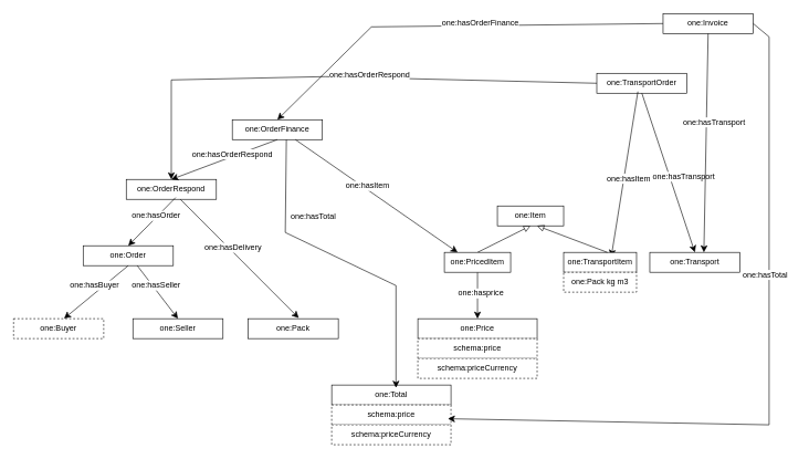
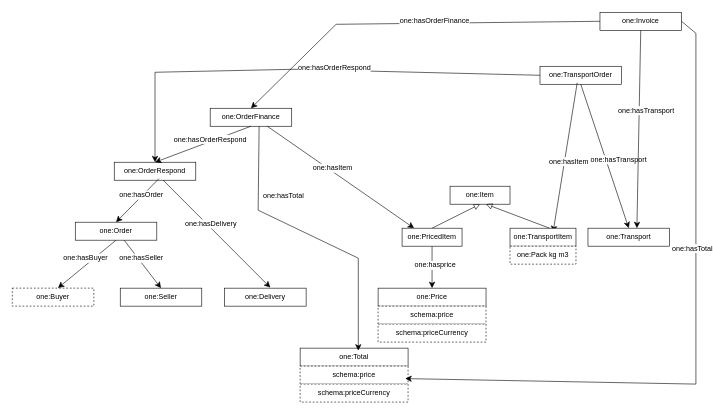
  <mxCell id="0" />
  <mxCell id="1" parent="0" />
  <mxCell id="2" value="one:Order" style="rounded=0;whiteSpace=wrap;html=1;snapToPoint=1;points=[[0.1,0],[0.2,0],[0.3,0],[0.4,0],[0.5,0],[0.6,0],[0.7,0],[0.8,0],[0.9,0],[0,0.1],[0,0.3],[0,0.5],[0,0.7],[0,0.9],[0.1,1],[0.2,1],[0.3,1],[0.4,1],[0.5,1],[0.6,1],[0.7,1],[0.8,1],[0.9,1],[1,0.1],[1,0.3],[1,0.5],[1,0.7],[1,0.9]];" vertex="1" parent="1"><mxGeometry x="125" y="370" width="136" height="30" as="geometry" /></mxCell>
  <mxCell id="3" value="one:OrderRespond" style="rounded=0;whiteSpace=wrap;html=1;snapToPoint=1;points=[[0.1,0],[0.2,0],[0.3,0],[0.4,0],[0.5,0],[0.6,0],[0.7,0],[0.8,0],[0.9,0],[0,0.1],[0,0.3],[0,0.5],[0,0.7],[0,0.9],[0.1,1],[0.2,1],[0.3,1],[0.4,1],[0.5,1],[0.6,1],[0.7,1],[0.8,1],[0.9,1],[1,0.1],[1,0.3],[1,0.5],[1,0.7],[1,0.9]];" vertex="1" parent="1"><mxGeometry x="190" y="270" width="136" height="30" as="geometry" /></mxCell>
  <mxCell id="4" value="one:OrderFinance" style="rounded=0;whiteSpace=wrap;html=1;snapToPoint=1;points=[[0.1,0],[0.2,0],[0.3,0],[0.4,0],[0.5,0],[0.6,0],[0.7,0],[0.8,0],[0.9,0],[0,0.1],[0,0.3],[0,0.5],[0,0.7],[0,0.9],[0.1,1],[0.2,1],[0.3,1],[0.4,1],[0.5,1],[0.6,1],[0.7,1],[0.8,1],[0.9,1],[1,0.1],[1,0.3],[1,0.5],[1,0.7],[1,0.9]];" vertex="1" parent="1"><mxGeometry x="350" y="180" width="136" height="30" as="geometry" /></mxCell>
  <mxCell id="5" value="one:TransportOrder" style="rounded=0;whiteSpace=wrap;html=1;snapToPoint=1;points=[[0.1,0],[0.2,0],[0.3,0],[0.4,0],[0.5,0],[0.6,0],[0.7,0],[0.8,0],[0.9,0],[0,0.1],[0,0.3],[0,0.5],[0,0.7],[0,0.9],[0.1,1],[0.2,1],[0.3,1],[0.4,1],[0.5,1],[0.6,1],[0.7,1],[0.8,1],[0.9,1],[1,0.1],[1,0.3],[1,0.5],[1,0.7],[1,0.9]];" vertex="1" parent="1"><mxGeometry x="900" y="110" width="136" height="30" as="geometry" /></mxCell>
  <mxCell id="6" value="one:Invoice" style="rounded=0;whiteSpace=wrap;html=1;snapToPoint=1;points=[[0.1,0],[0.2,0],[0.3,0],[0.4,0],[0.5,0],[0.6,0],[0.7,0],[0.8,0],[0.9,0],[0,0.1],[0,0.3],[0,0.5],[0,0.7],[0,0.9],[0.1,1],[0.2,1],[0.3,1],[0.4,1],[0.5,1],[0.6,1],[0.7,1],[0.8,1],[0.9,1],[1,0.1],[1,0.3],[1,0.5],[1,0.7],[1,0.9]];" vertex="1" parent="1"><mxGeometry x="1000" y="20" width="136" height="30" as="geometry" /></mxCell>
  <mxCell id="7" value="one:Buyer" style="rounded=0;whiteSpace=wrap;html=1;snapToPoint=1;points=[[0.1,0],[0.2,0],[0.3,0],[0.4,0],[0.5,0],[0.6,0],[0.7,0],[0.8,0],[0.9,0],[0,0.1],[0,0.3],[0,0.5],[0,0.7],[0,0.9],[0.1,1],[0.2,1],[0.3,1],[0.4,1],[0.5,1],[0.6,1],[0.7,1],[0.8,1],[0.9,1],[1,0.1],[1,0.3],[1,0.5],[1,0.7],[1,0.9]];dashed=1;" vertex="1" parent="1"><mxGeometry x="20" y="480" width="136" height="30" as="geometry" /></mxCell>
  <mxCell id="8" value="one:Seller" style="rounded=0;whiteSpace=wrap;html=1;snapToPoint=1;points=[[0.1,0],[0.2,0],[0.3,0],[0.4,0],[0.5,0],[0.6,0],[0.7,0],[0.8,0],[0.9,0],[0,0.1],[0,0.3],[0,0.5],[0,0.7],[0,0.9],[0.1,1],[0.2,1],[0.3,1],[0.4,1],[0.5,1],[0.6,1],[0.7,1],[0.8,1],[0.9,1],[1,0.1],[1,0.3],[1,0.5],[1,0.7],[1,0.9]];" vertex="1" parent="1"><mxGeometry x="200" y="480" width="136" height="30" as="geometry" /></mxCell>
- <mxCell id="9" value="one:Pack" style="rounded=0;whiteSpace=wrap;html=1;snapToPoint=1;points=[[0.1,0],[0.2,0],[0.3,0],[0.4,0],[0.5,0],[0.6,0],[0.7,0],[0.8,0],[0.9,0],[0,0.1],[0,0.3],[0,0.5],[0,0.7],[0,0.9],[0.1,1],[0.2,1],[0.3,1],[0.4,1],[0.5,1],[0.6,1],[0.7,1],[0.8,1],[0.9,1],[1,0.1],[1,0.3],[1,0.5],[1,0.7],[1,0.9]];" vertex="1" parent="1"><mxGeometry x="374" y="480" width="136" height="30" as="geometry" /></mxCell>
+ <mxCell id="9" value="one:Delivery" style="rounded=0;whiteSpace=wrap;html=1;snapToPoint=1;points=[[0.1,0],[0.2,0],[0.3,0],[0.4,0],[0.5,0],[0.6,0],[0.7,0],[0.8,0],[0.9,0],[0,0.1],[0,0.3],[0,0.5],[0,0.7],[0,0.9],[0.1,1],[0.2,1],[0.3,1],[0.4,1],[0.5,1],[0.6,1],[0.7,1],[0.8,1],[0.9,1],[1,0.1],[1,0.3],[1,0.5],[1,0.7],[1,0.9]];" vertex="1" parent="1"><mxGeometry x="374" y="480" width="136" height="30" as="geometry" /></mxCell>
  <mxCell id="10" value="" style="endArrow=classic;html=1;exitX=0.5;exitY=1;exitDx=0;exitDy=0;entryX=0.5;entryY=0;entryDx=0;entryDy=0;endSize=8;arcSize=0;rounded=0;" edge="1" source="37" target="12" parent="1"><mxGeometry width="50" height="50" relative="1" as="geometry"><mxPoint x="480" y="728.33" as="sourcePoint" /><mxPoint x="960" y="735" as="targetPoint" /></mxGeometry></mxCell>
  <mxCell id="11" value="&lt;div&gt;one:hasprice&lt;/div&gt;" style="text;html=1;align=center;verticalAlign=middle;resizable=0;points=[];labelBackgroundColor=#ffffff;" vertex="1" connectable="0" parent="10"><mxGeometry x="-0.127" relative="1" as="geometry"><mxPoint x="4.17" as="offset" /></mxGeometry></mxCell>
  <mxCell id="12" value="one:Price" style="rounded=0;whiteSpace=wrap;html=1;snapToPoint=1;points=[[0.1,0],[0.2,0],[0.3,0],[0.4,0],[0.5,0],[0.6,0],[0.7,0],[0.8,0],[0.9,0],[0,0.1],[0,0.3],[0,0.5],[0,0.7],[0,0.9],[0.1,1],[0.2,1],[0.3,1],[0.4,1],[0.5,1],[0.6,1],[0.7,1],[0.8,1],[0.9,1],[1,0.1],[1,0.3],[1,0.5],[1,0.7],[1,0.9]];" vertex="1" parent="1"><mxGeometry x="630" y="480" width="180" height="30" as="geometry" /></mxCell>
  <mxCell id="13" value="schema:price" style="rounded=0;whiteSpace=wrap;html=1;snapToPoint=1;points=[[0.1,0],[0.2,0],[0.3,0],[0.4,0],[0.5,0],[0.6,0],[0.7,0],[0.8,0],[0.9,0],[0,0.1],[0,0.3],[0,0.5],[0,0.7],[0,0.9],[0.1,1],[0.2,1],[0.3,1],[0.4,1],[0.5,1],[0.6,1],[0.7,1],[0.8,1],[0.9,1],[1,0.1],[1,0.3],[1,0.5],[1,0.7],[1,0.9]];dashed=1;" vertex="1" parent="1"><mxGeometry x="630" y="510" width="180" height="30" as="geometry" /></mxCell>
  <mxCell id="14" value="schema:priceCurrency" style="rounded=0;whiteSpace=wrap;html=1;snapToPoint=1;points=[[0.1,0],[0.2,0],[0.3,0],[0.4,0],[0.5,0],[0.6,0],[0.7,0],[0.8,0],[0.9,0],[0,0.1],[0,0.3],[0,0.5],[0,0.7],[0,0.9],[0.1,1],[0.2,1],[0.3,1],[0.4,1],[0.5,1],[0.6,1],[0.7,1],[0.8,1],[0.9,1],[1,0.1],[1,0.3],[1,0.5],[1,0.7],[1,0.9]];dashed=1;" vertex="1" parent="1"><mxGeometry x="630" y="540" width="180" height="30" as="geometry" /></mxCell>
  <mxCell id="15" value="" style="endArrow=classic;html=1;exitX=0.5;exitY=1;exitDx=0;exitDy=0;entryX=0.5;entryY=0;entryDx=0;entryDy=0;endSize=8;arcSize=0;rounded=0;" edge="1" parent="1" source="5" target="17"><mxGeometry width="50" height="50" relative="1" as="geometry"><mxPoint x="1150" y="630" as="sourcePoint" /><mxPoint x="1320" y="630" as="targetPoint" /></mxGeometry></mxCell>
  <mxCell id="16" value="&lt;div&gt;one:hasTransport&lt;/div&gt;" style="text;html=1;align=center;verticalAlign=middle;resizable=0;points=[];labelBackgroundColor=#ffffff;" vertex="1" connectable="0" parent="15"><mxGeometry x="-0.127" relative="1" as="geometry"><mxPoint x="28" y="21" as="offset" /></mxGeometry></mxCell>
  <mxCell id="17" value="one:Transport" style="rounded=0;whiteSpace=wrap;html=1;snapToPoint=1;points=[[0.1,0],[0.2,0],[0.3,0],[0.4,0],[0.5,0],[0.6,0],[0.7,0],[0.8,0],[0.9,0],[0,0.1],[0,0.3],[0,0.5],[0,0.7],[0,0.9],[0.1,1],[0.2,1],[0.3,1],[0.4,1],[0.5,1],[0.6,1],[0.7,1],[0.8,1],[0.9,1],[1,0.1],[1,0.3],[1,0.5],[1,0.7],[1,0.9]];" vertex="1" parent="1"><mxGeometry x="980" y="380" width="136" height="30" as="geometry" /></mxCell>
  <mxCell id="18" value="" style="endArrow=classic;html=1;exitX=0.548;exitY=0.911;exitDx=0;exitDy=0;entryX=0.5;entryY=0;entryDx=0;entryDy=0;endSize=8;arcSize=0;rounded=0;exitPerimeter=0;" edge="1" parent="1" source="3" target="2"><mxGeometry width="50" height="50" relative="1" as="geometry"><mxPoint x="270.002" y="300" as="sourcePoint" /><mxPoint x="114.29" y="360.99" as="targetPoint" /></mxGeometry></mxCell>
  <mxCell id="19" value="&lt;div&gt;one:hasOrder&lt;/div&gt;" style="text;html=1;align=center;verticalAlign=middle;resizable=0;points=[];labelBackgroundColor=#ffffff;" vertex="1" connectable="0" parent="18"><mxGeometry x="-0.127" relative="1" as="geometry"><mxPoint x="2" y="-5" as="offset" /></mxGeometry></mxCell>
  <mxCell id="20" value="" style="endArrow=classic;html=1;exitX=0.5;exitY=1;exitDx=0;exitDy=0;entryX=0.56;entryY=-0.006;entryDx=0;entryDy=0;endSize=8;arcSize=0;rounded=0;entryPerimeter=0;" edge="1" parent="1" source="2" target="7"><mxGeometry width="50" height="50" relative="1" as="geometry"><mxPoint x="310.71" y="340" as="sourcePoint" /><mxPoint x="160" y="403.99" as="targetPoint" /></mxGeometry></mxCell>
  <mxCell id="21" value="&lt;div&gt;one:hasBuyer&lt;/div&gt;" style="text;html=1;align=center;verticalAlign=middle;resizable=0;points=[];labelBackgroundColor=#ffffff;" vertex="1" connectable="0" parent="20"><mxGeometry x="-0.127" relative="1" as="geometry"><mxPoint x="-9" y="-5" as="offset" /></mxGeometry></mxCell>
  <mxCell id="22" value="" style="endArrow=classic;html=1;exitX=0.6;exitY=1;exitDx=0;exitDy=0;entryX=0.5;entryY=0;entryDx=0;entryDy=0;endSize=8;arcSize=0;rounded=0;" edge="1" parent="1" source="2" target="8"><mxGeometry width="50" height="50" relative="1" as="geometry"><mxPoint x="132" y="450" as="sourcePoint" /><mxPoint x="130" y="530" as="targetPoint" /></mxGeometry></mxCell>
  <mxCell id="23" value="&lt;div&gt;one:hasSeller&lt;/div&gt;" style="text;html=1;align=center;verticalAlign=middle;resizable=0;points=[];labelBackgroundColor=#ffffff;" vertex="1" connectable="0" parent="22"><mxGeometry x="-0.127" relative="1" as="geometry"><mxPoint x="1" y="-5" as="offset" /></mxGeometry></mxCell>
  <mxCell id="24" value="" style="endArrow=classic;html=1;exitX=0.6;exitY=1;exitDx=0;exitDy=0;entryX=0.561;entryY=-0.033;entryDx=0;entryDy=0;endSize=8;arcSize=0;rounded=0;entryPerimeter=0;" edge="1" parent="1" source="3" target="9"><mxGeometry width="50" height="50" relative="1" as="geometry"><mxPoint x="270" y="320" as="sourcePoint" /><mxPoint x="426" y="400" as="targetPoint" /></mxGeometry></mxCell>
  <mxCell id="25" value="&lt;div&gt;one:hasDelivery&lt;/div&gt;" style="text;html=1;align=center;verticalAlign=middle;resizable=0;points=[];labelBackgroundColor=#ffffff;" vertex="1" connectable="0" parent="24"><mxGeometry x="-0.127" relative="1" as="geometry"><mxPoint x="1" y="-5" as="offset" /></mxGeometry></mxCell>
  <mxCell id="26" value="" style="endArrow=classic;html=1;exitX=0.5;exitY=1;exitDx=0;exitDy=0;entryX=0.5;entryY=0;entryDx=0;entryDy=0;endSize=8;arcSize=0;rounded=0;" edge="1" parent="1" source="4" target="3"><mxGeometry width="50" height="50" relative="1" as="geometry"><mxPoint x="511.5" y="248.5" as="sourcePoint" /><mxPoint x="344.5" y="321.5" as="targetPoint" /></mxGeometry></mxCell>
  <mxCell id="27" value="&lt;div&gt;one:hasOrderRespond&lt;/div&gt;" style="text;html=1;align=center;verticalAlign=middle;resizable=0;points=[];labelBackgroundColor=#ffffff;" vertex="1" connectable="0" parent="26"><mxGeometry x="-0.127" relative="1" as="geometry"><mxPoint x="2" y="-5" as="offset" /></mxGeometry></mxCell>
  <mxCell id="28" value="one:Total" style="rounded=0;whiteSpace=wrap;html=1;snapToPoint=1;points=[[0.1,0],[0.2,0],[0.3,0],[0.4,0],[0.5,0],[0.6,0],[0.7,0],[0.8,0],[0.9,0],[0,0.1],[0,0.3],[0,0.5],[0,0.7],[0,0.9],[0.1,1],[0.2,1],[0.3,1],[0.4,1],[0.5,1],[0.6,1],[0.7,1],[0.8,1],[0.9,1],[1,0.1],[1,0.3],[1,0.5],[1,0.7],[1,0.9]];" vertex="1" parent="1"><mxGeometry x="500" y="580" width="180" height="30" as="geometry" /></mxCell>
  <mxCell id="29" value="schema:price" style="rounded=0;whiteSpace=wrap;html=1;snapToPoint=1;points=[[0.1,0],[0.2,0],[0.3,0],[0.4,0],[0.5,0],[0.6,0],[0.7,0],[0.8,0],[0.9,0],[0,0.1],[0,0.3],[0,0.5],[0,0.7],[0,0.9],[0.1,1],[0.2,1],[0.3,1],[0.4,1],[0.5,1],[0.6,1],[0.7,1],[0.8,1],[0.9,1],[1,0.1],[1,0.3],[1,0.5],[1,0.7],[1,0.9]];dashed=1;" vertex="1" parent="1"><mxGeometry x="500" y="610" width="180" height="30" as="geometry" /></mxCell>
  <mxCell id="30" value="schema:priceCurrency" style="rounded=0;whiteSpace=wrap;html=1;snapToPoint=1;points=[[0.1,0],[0.2,0],[0.3,0],[0.4,0],[0.5,0],[0.6,0],[0.7,0],[0.8,0],[0.9,0],[0,0.1],[0,0.3],[0,0.5],[0,0.7],[0,0.9],[0.1,1],[0.2,1],[0.3,1],[0.4,1],[0.5,1],[0.6,1],[0.7,1],[0.8,1],[0.9,1],[1,0.1],[1,0.3],[1,0.5],[1,0.7],[1,0.9]];dashed=1;" vertex="1" parent="1"><mxGeometry x="500" y="640" width="180" height="30" as="geometry" /></mxCell>
  <mxCell id="31" value="" style="endArrow=classic;html=1;exitX=0.7;exitY=1;exitDx=0;exitDy=0;entryX=0.2;entryY=0;entryDx=0;entryDy=0;endSize=8;arcSize=0;rounded=0;" edge="1" parent="1" source="4" target="37"><mxGeometry width="50" height="50" relative="1" as="geometry"><mxPoint x="470" y="240" as="sourcePoint" /><mxPoint x="690" y="320" as="targetPoint" /></mxGeometry></mxCell>
  <mxCell id="32" value="&lt;div&gt;one:hasItem&lt;/div&gt;" style="text;html=1;align=center;verticalAlign=middle;resizable=0;points=[];labelBackgroundColor=#ffffff;" vertex="1" connectable="0" parent="31"><mxGeometry x="-0.127" relative="1" as="geometry"><mxPoint x="2" y="-5" as="offset" /></mxGeometry></mxCell>
  <mxCell id="33" value="" style="endArrow=classic;html=1;exitX=0.6;exitY=1;exitDx=0;exitDy=0;entryX=0.539;entryY=0.139;entryDx=0;entryDy=0;endSize=8;arcSize=0;rounded=0;entryPerimeter=0;" edge="1" parent="1" source="4" target="28"><mxGeometry width="50" height="50" relative="1" as="geometry"><mxPoint x="600" y="350" as="sourcePoint" /><mxPoint x="815" y="540" as="targetPoint" /><Array as="points"><mxPoint x="430" y="350" /><mxPoint x="597" y="430" /></Array></mxGeometry></mxCell>
  <mxCell id="34" value="&lt;div&gt;one:hasTotal&lt;/div&gt;" style="text;html=1;align=center;verticalAlign=middle;resizable=0;points=[];labelBackgroundColor=#ffffff;" vertex="1" connectable="0" parent="33"><mxGeometry x="-0.127" relative="1" as="geometry"><mxPoint x="-21" y="-54" as="offset" /></mxGeometry></mxCell>
  <mxCell id="35" value="" style="endArrow=block;html=1;fontColor=#000099;exitX=0.5;exitY=0;exitDx=0;exitDy=0;endFill=0;entryX=0.5;entryY=1;entryDx=0;entryDy=0;endSize=8;arcSize=0;rounded=0;" edge="1" source="37" target="36" parent="1"><mxGeometry width="50" height="50" relative="1" as="geometry"><mxPoint x="325" y="320" as="sourcePoint" /><mxPoint x="483" y="320" as="targetPoint" /></mxGeometry></mxCell>
  <mxCell id="36" value="one:Item" style="rounded=0;whiteSpace=wrap;html=1;snapToPoint=1;points=[[0.1,0],[0.2,0],[0.3,0],[0.4,0],[0.5,0],[0.6,0],[0.7,0],[0.8,0],[0.9,0],[0,0.1],[0,0.3],[0,0.5],[0,0.7],[0,0.9],[0.1,1],[0.2,1],[0.3,1],[0.4,1],[0.5,1],[0.6,1],[0.7,1],[0.8,1],[0.9,1],[1,0.1],[1,0.3],[1,0.5],[1,0.7],[1,0.9]];" vertex="1" parent="1"><mxGeometry x="750" y="310" width="100" height="30" as="geometry" /></mxCell>
  <mxCell id="37" value="one:PricedItem" style="rounded=0;whiteSpace=wrap;html=1;snapToPoint=1;points=[[0.1,0],[0.2,0],[0.3,0],[0.4,0],[0.5,0],[0.6,0],[0.7,0],[0.8,0],[0.9,0],[0,0.1],[0,0.3],[0,0.5],[0,0.7],[0,0.9],[0.1,1],[0.2,1],[0.3,1],[0.4,1],[0.5,1],[0.6,1],[0.7,1],[0.8,1],[0.9,1],[1,0.1],[1,0.3],[1,0.5],[1,0.7],[1,0.9]];" vertex="1" parent="1"><mxGeometry x="670" y="380" width="100" height="30" as="geometry" /></mxCell>
  <mxCell id="38" value="" style="endArrow=classic;html=1;exitX=0.456;exitY=0.917;exitDx=0;exitDy=0;entryX=0.653;entryY=0.222;entryDx=0;entryDy=0;endSize=8;arcSize=0;rounded=0;exitPerimeter=0;entryPerimeter=0;" edge="1" parent="1" source="5" target="48"><mxGeometry width="50" height="50" relative="1" as="geometry"><mxPoint x="640" y="330" as="sourcePoint" /><mxPoint x="865" y="480" as="targetPoint" /></mxGeometry></mxCell>
  <mxCell id="39" value="&lt;div&gt;one:hasItem&lt;/div&gt;" style="text;html=1;align=center;verticalAlign=middle;resizable=0;points=[];labelBackgroundColor=#ffffff;" vertex="1" connectable="0" parent="38"><mxGeometry x="-0.127" relative="1" as="geometry"><mxPoint x="3" y="22" as="offset" /></mxGeometry></mxCell>
  <mxCell id="40" value="" style="endArrow=classic;html=1;exitX=0;exitY=0.5;exitDx=0;exitDy=0;entryX=0.5;entryY=0;entryDx=0;entryDy=0;endSize=8;arcSize=0;rounded=0;" edge="1" parent="1" source="5" target="3"><mxGeometry width="50" height="50" relative="1" as="geometry"><mxPoint x="626" y="70" as="sourcePoint" /><mxPoint x="150.004" y="169.83" as="targetPoint" /><Array as="points"><mxPoint x="490" y="115" /><mxPoint x="258" y="120" /></Array></mxGeometry></mxCell>
  <mxCell id="41" value="&lt;div&gt;one:hasOrderRespond&lt;/div&gt;" style="text;html=1;align=center;verticalAlign=middle;resizable=0;points=[];labelBackgroundColor=#ffffff;" vertex="1" connectable="0" parent="40"><mxGeometry x="-0.127" relative="1" as="geometry"><mxPoint x="2" y="-5" as="offset" /></mxGeometry></mxCell>
  <mxCell id="42" value="" style="endArrow=classic;html=1;entryX=0.5;entryY=0;entryDx=0;entryDy=0;endSize=8;arcSize=0;rounded=0;exitX=0;exitY=0.5;exitDx=0;exitDy=0;" edge="1" parent="1" source="6" target="4"><mxGeometry width="50" height="50" relative="1" as="geometry"><mxPoint x="660" y="40" as="sourcePoint" /><mxPoint x="500" y="100" as="targetPoint" /><Array as="points"><mxPoint x="560" y="40" /></Array></mxGeometry></mxCell>
  <mxCell id="43" value="&lt;div&gt;one:hasOrderFinance&lt;/div&gt;" style="text;html=1;align=center;verticalAlign=middle;resizable=0;points=[];labelBackgroundColor=#ffffff;" vertex="1" connectable="0" parent="42"><mxGeometry x="-0.127" relative="1" as="geometry"><mxPoint x="2" y="-5" as="offset" /></mxGeometry></mxCell>
  <mxCell id="44" value="" style="endArrow=classic;html=1;exitX=0.5;exitY=1;exitDx=0;exitDy=0;entryX=0.6;entryY=0;entryDx=0;entryDy=0;endSize=8;arcSize=0;rounded=0;" edge="1" parent="1" source="6" target="17"><mxGeometry width="50" height="50" relative="1" as="geometry"><mxPoint x="780" y="220" as="sourcePoint" /><mxPoint x="916" y="380" as="targetPoint" /></mxGeometry></mxCell>
  <mxCell id="45" value="&lt;div&gt;one:hasTransport&lt;/div&gt;" style="text;html=1;align=center;verticalAlign=middle;resizable=0;points=[];labelBackgroundColor=#ffffff;" vertex="1" connectable="0" parent="44"><mxGeometry x="-0.127" relative="1" as="geometry"><mxPoint x="11" y="-10" as="offset" /></mxGeometry></mxCell>
  <mxCell id="46" value="" style="endArrow=classic;html=1;entryX=0.974;entryY=0.694;entryDx=0;entryDy=0;endSize=8;arcSize=0;rounded=0;entryPerimeter=0;exitX=1;exitY=0.5;exitDx=0;exitDy=0;" edge="1" parent="1" source="6" target="29"><mxGeometry width="50" height="50" relative="1" as="geometry"><mxPoint x="960" y="570" as="sourcePoint" /><mxPoint x="807" y="934" as="targetPoint" /><Array as="points"><mxPoint x="1160" y="55" /><mxPoint x="1160" y="640" /></Array></mxGeometry></mxCell>
  <mxCell id="47" value="&lt;div&gt;one:hasTotal&lt;/div&gt;" style="text;html=1;align=center;verticalAlign=middle;resizable=0;points=[];labelBackgroundColor=#ffffff;" vertex="1" connectable="0" parent="46"><mxGeometry x="-0.127" relative="1" as="geometry"><mxPoint x="-7" y="-91" as="offset" /></mxGeometry></mxCell>
  <mxCell id="48" value="one:TransportItem" style="rounded=0;whiteSpace=wrap;html=1;snapToPoint=1;points=[[0.1,0],[0.2,0],[0.3,0],[0.4,0],[0.5,0],[0.6,0],[0.7,0],[0.8,0],[0.9,0],[0,0.1],[0,0.3],[0,0.5],[0,0.7],[0,0.9],[0.1,1],[0.2,1],[0.3,1],[0.4,1],[0.5,1],[0.6,1],[0.7,1],[0.8,1],[0.9,1],[1,0.1],[1,0.3],[1,0.5],[1,0.7],[1,0.9]];" vertex="1" parent="1"><mxGeometry x="850" y="380" width="110" height="30" as="geometry" /></mxCell>
  <mxCell id="49" value="" style="endArrow=block;html=1;fontColor=#000099;exitX=0.6;exitY=0;exitDx=0;exitDy=0;endFill=0;entryX=0.6;entryY=1;entryDx=0;entryDy=0;endSize=8;arcSize=0;rounded=0;" edge="1" parent="1" source="48" target="36"><mxGeometry width="50" height="50" relative="1" as="geometry"><mxPoint x="670" y="410" as="sourcePoint" /><mxPoint x="720" y="350" as="targetPoint" /></mxGeometry></mxCell>
  <mxCell id="50" value="one:Pack kg m3" style="rounded=0;whiteSpace=wrap;html=1;snapToPoint=1;points=[[0.1,0],[0.2,0],[0.3,0],[0.4,0],[0.5,0],[0.6,0],[0.7,0],[0.8,0],[0.9,0],[0,0.1],[0,0.3],[0,0.5],[0,0.7],[0,0.9],[0.1,1],[0.2,1],[0.3,1],[0.4,1],[0.5,1],[0.6,1],[0.7,1],[0.8,1],[0.9,1],[1,0.1],[1,0.3],[1,0.5],[1,0.7],[1,0.9]];dashed=1;" vertex="1" parent="1"><mxGeometry x="850" y="410" width="110" height="30" as="geometry" /></mxCell>
